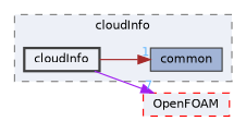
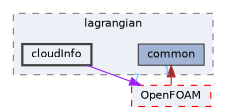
  digraph {
    compound=true
    rankdir=LR
    node [color=grey25 fillcolor="#edf0f7" fontname=Helvetica fontsize=10 shape=box]
    edge [fontcolor=steelblue1 fontname=Helvetica fontsize=10 labeldistance=1.5 labelfontname=Helvetica labelfontsize=10]
    n1 [fillcolor="#a2b4d6" height=0.2 label=common style=filled width=0.4]
    n2 [height=0.2 label=cloudInfo style="filled,bold" width=0.4]
    n3 [color=red height=0.2 label=OpenFOAM style="filled,dashed" width=0.4]
    subgraph cluster_1 {
      bgcolor="#edf0f7"
      fontname=Helvetica
      fontsize=10
-     label=cloudInfo
+     label=lagrangian
      pencolor=grey50
      style="filled,dashed"
      n1
      n2
    }
-   n2 -> n1 [color=brown headlabel=1]
+   n3 -> n1 [color=brown headlabel=1]
    n2 -> n3 [color=purple headlabel=7]
  }
